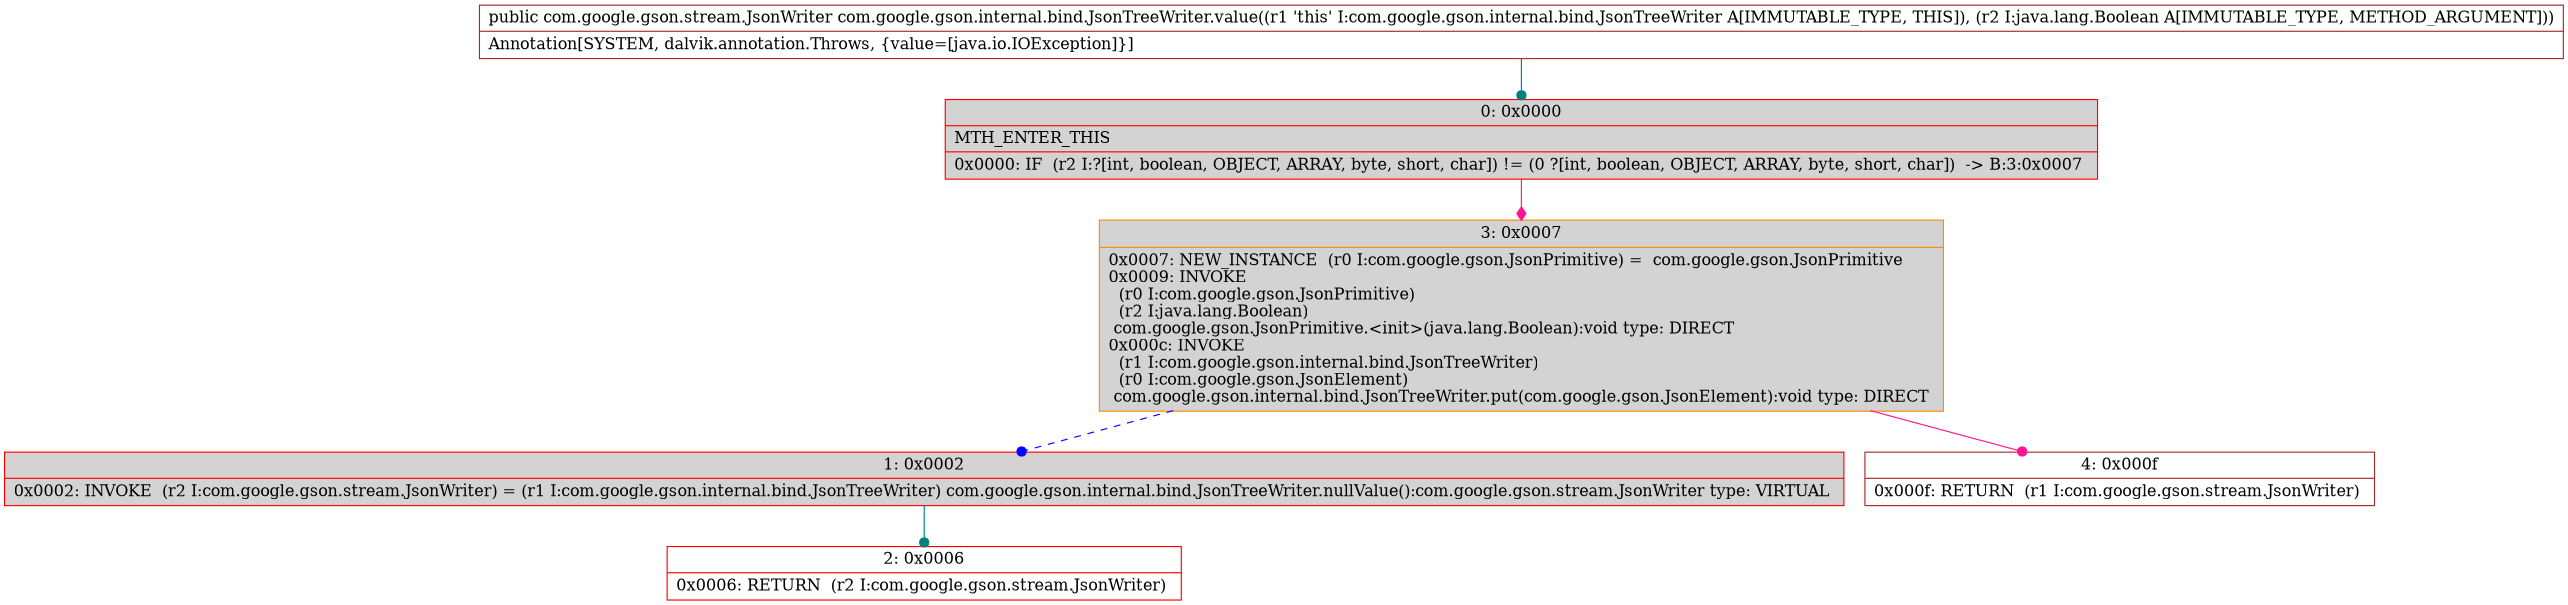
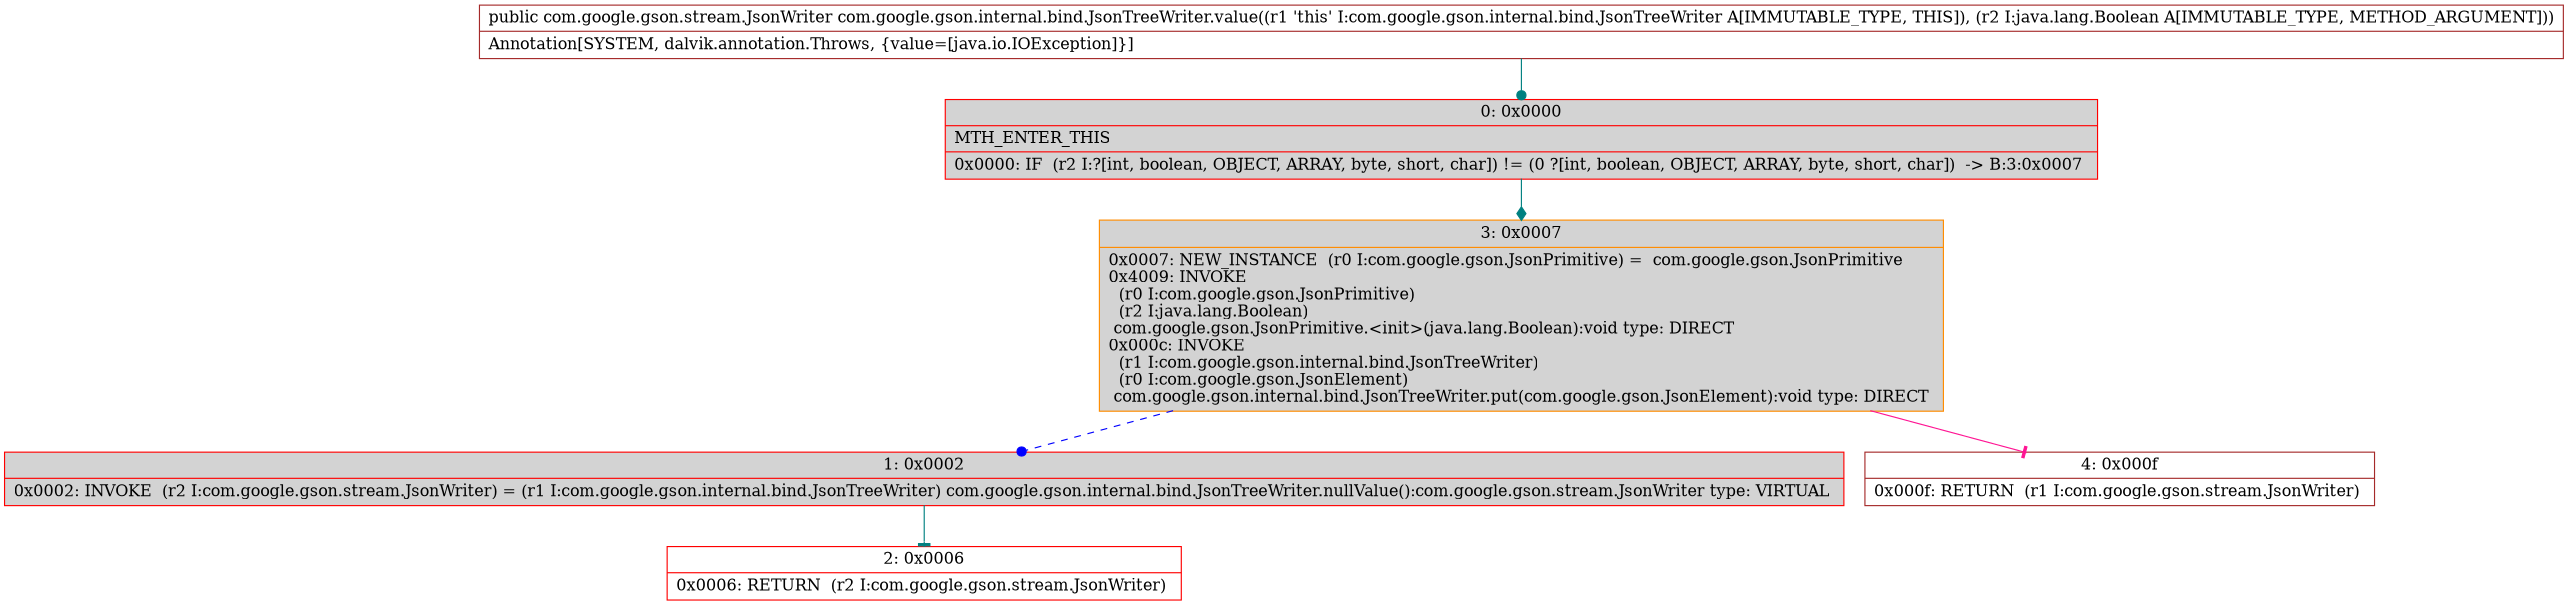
  digraph {
    node [color=red fillcolor=lightgrey shape=record style=filled]
    edge [arrowhead=dot color=deeppink]
    n1 [label="{0\:\ 0x0000|MTH_ENTER_THIS\l|0x0000: IF  (r2 I:?[int, boolean, OBJECT, ARRAY, byte, short, char]) != (0 ?[int, boolean, OBJECT, ARRAY, byte, short, char])  \-\> B:3:0x0007 \l}"]
-   n2 [color=darkorange label="{3\:\ 0x0007|0x0007: NEW_INSTANCE  (r0 I:com.google.gson.JsonPrimitive) =  com.google.gson.JsonPrimitive \l0x0009: INVOKE  \l  (r0 I:com.google.gson.JsonPrimitive)\l  (r2 I:java.lang.Boolean)\l com.google.gson.JsonPrimitive.\<init\>(java.lang.Boolean):void type: DIRECT \l0x000c: INVOKE  \l  (r1 I:com.google.gson.internal.bind.JsonTreeWriter)\l  (r0 I:com.google.gson.JsonElement)\l com.google.gson.internal.bind.JsonTreeWriter.put(com.google.gson.JsonElement):void type: DIRECT \l}"]
+   n2 [color=darkorange label="{3\:\ 0x0007|0x0007: NEW_INSTANCE  (r0 I:com.google.gson.JsonPrimitive) =  com.google.gson.JsonPrimitive \l0x4009: INVOKE  \l  (r0 I:com.google.gson.JsonPrimitive)\l  (r2 I:java.lang.Boolean)\l com.google.gson.JsonPrimitive.\<init\>(java.lang.Boolean):void type: DIRECT \l0x000c: INVOKE  \l  (r1 I:com.google.gson.internal.bind.JsonTreeWriter)\l  (r0 I:com.google.gson.JsonElement)\l com.google.gson.internal.bind.JsonTreeWriter.put(com.google.gson.JsonElement):void type: DIRECT \l}"]
    n3 [label="{1\:\ 0x0002|0x0002: INVOKE  (r2 I:com.google.gson.stream.JsonWriter) = (r1 I:com.google.gson.internal.bind.JsonTreeWriter) com.google.gson.internal.bind.JsonTreeWriter.nullValue():com.google.gson.stream.JsonWriter type: VIRTUAL \l}"]
    n4 [fillcolor=white label="{2\:\ 0x0006|0x0006: RETURN  (r2 I:com.google.gson.stream.JsonWriter) \l}"]
    n5 [color=brown fillcolor=white label="{4\:\ 0x000f|0x000f: RETURN  (r1 I:com.google.gson.stream.JsonWriter) \l}"]
    n6 [color=brown fillcolor=white label="{public com.google.gson.stream.JsonWriter com.google.gson.internal.bind.JsonTreeWriter.value((r1 'this' I:com.google.gson.internal.bind.JsonTreeWriter A[IMMUTABLE_TYPE, THIS]), (r2 I:java.lang.Boolean A[IMMUTABLE_TYPE, METHOD_ARGUMENT]))  | Annotation[SYSTEM, dalvik.annotation.Throws, \{value=[java.io.IOException]\}]\l}"]
-   n1 -> n2 [arrowhead=diamond]
+   n1 -> n2 [arrowhead=diamond color=teal]
    n2 -> n3 [color=blue style=dashed]
-   n2 -> n5
-   n3 -> n4 [color=teal]
+   n2 -> n5 [arrowhead=tee]
+   n3 -> n4 [arrowhead=tee color=teal]
    n6 -> n1 [color=teal]
  }
